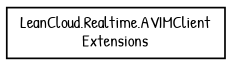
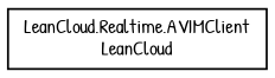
  digraph {
    rankdir=TB
    fontname="Patrick Hand"
-   n1 [color=black fillcolor=white fontname="Patrick Hand" fontsize=10 height=0.2 label="LeanCloud.Realtime.AVIMClient\lExtensions" shape=record style=filled width=0.4]
+   n1 [color=black fillcolor=white fontname="Patrick Hand" fontsize=10 height=0.2 label="LeanCloud.Realtime.AVIMClient\lLeanCloud" shape=record style=filled width=0.4]
  }
